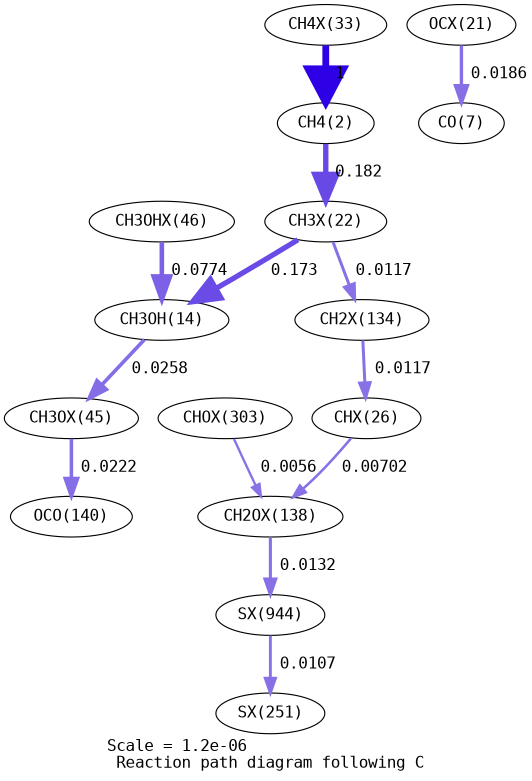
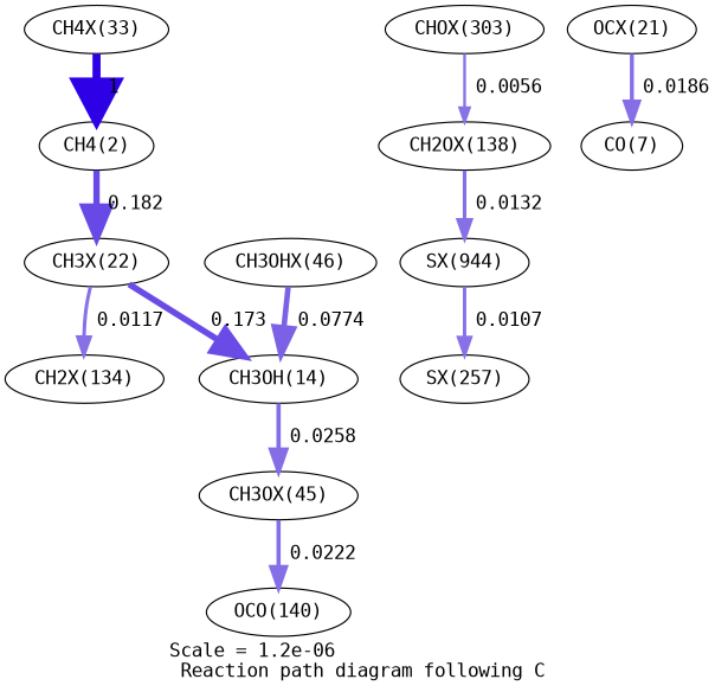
  digraph {
    fontname="DejaVu Sans Mono"
    label="Scale = 1.2e-06\l Reaction path diagram following C"
    node [fontname="DejaVu Sans Mono"]
    edge [arrowsize=1.32 color="0.7, 0.512, 0.9" fontname="DejaVu Sans Mono" penwidth=2.64]
    n1 [label="CH4X(33)"]
    n2 [label="CH4(2)"]
    n3 [label="CH3X(22)"]
    n4 [label="CH3OH(14)"]
    n5 [label="CH2X(134)"]
    n6 [label="CH3OX(45)"]
-   n7 [label="CHX(26)"]
    n8 [label="OCO(140)"]
    n9 [label="CH2OX(138)"]
    n10 [label="CH3OHX(46)"]
    n11 [label="SX(944)"]
-   n12 [label="SX(251)"]
+   n12 [label="SX(257)"]
    n13 [label="OCX(21)"]
    n14 [label="CO(7)"]
    n15 [label="CHOX(303)"]
    n1 -> n2 [arrowsize=3 color="0.7, 1.5, 0.9" label=" 1" penwidth=6]
    n2 -> n3 [arrowsize=2.36 color="0.7, 0.682, 0.9" label=" 0.182" penwidth=4.72]
    n3 -> n4 [arrowsize=2.34 color="0.7, 0.673, 0.9" label=" 0.173" penwidth=4.68]
    n3 -> n5 [label=" 0.0117"]
    n4 -> n6 [arrowsize=1.62 color="0.7, 0.526, 0.9" label=" 0.0258" penwidth=3.24]
-   n5 -> n7 [label=" 0.0117"]
    n6 -> n8 [arrowsize=1.56 color="0.7, 0.522, 0.9" label=" 0.0222" penwidth=3.13]
-   n7 -> n9 [arrowsize=1.13 color="0.7, 0.507, 0.9" label=" 0.00702" penwidth=2.26]
    n9 -> n11 [arrowsize=1.37 color="0.7, 0.513, 0.9" label=" 0.0132" penwidth=2.74]
    n10 -> n4 [arrowsize=2.03 color="0.7, 0.577, 0.9" label=" 0.0774" penwidth=4.07]
    n11 -> n12 [arrowsize=1.29 color="0.7, 0.511, 0.9" label=" 0.0107" penwidth=2.57]
    n13 -> n14 [arrowsize=1.5 color="0.7, 0.519, 0.9" label=" 0.0186" penwidth=2.99]
    n15 -> n9 [arrowsize=1.04 color="0.7, 0.506, 0.9" label=" 0.0056" penwidth=2.09]
  }
